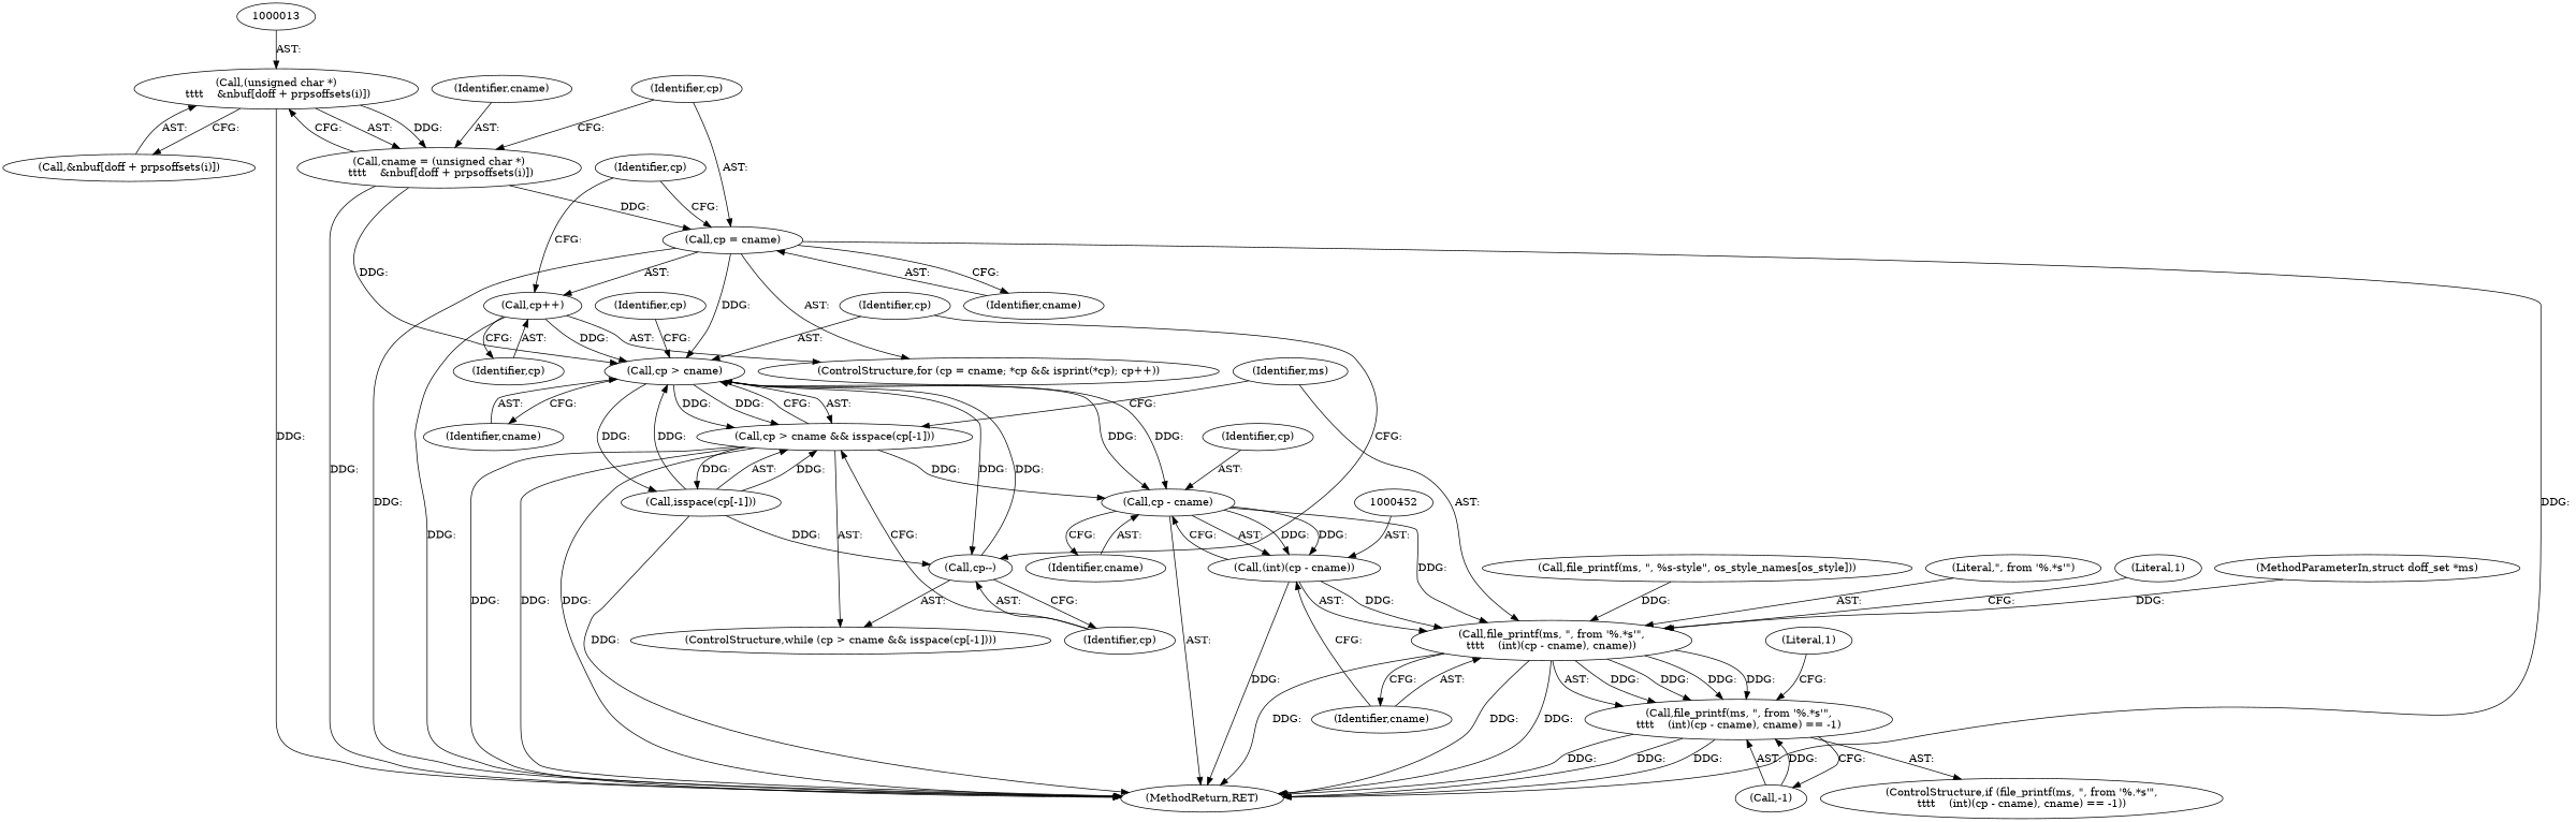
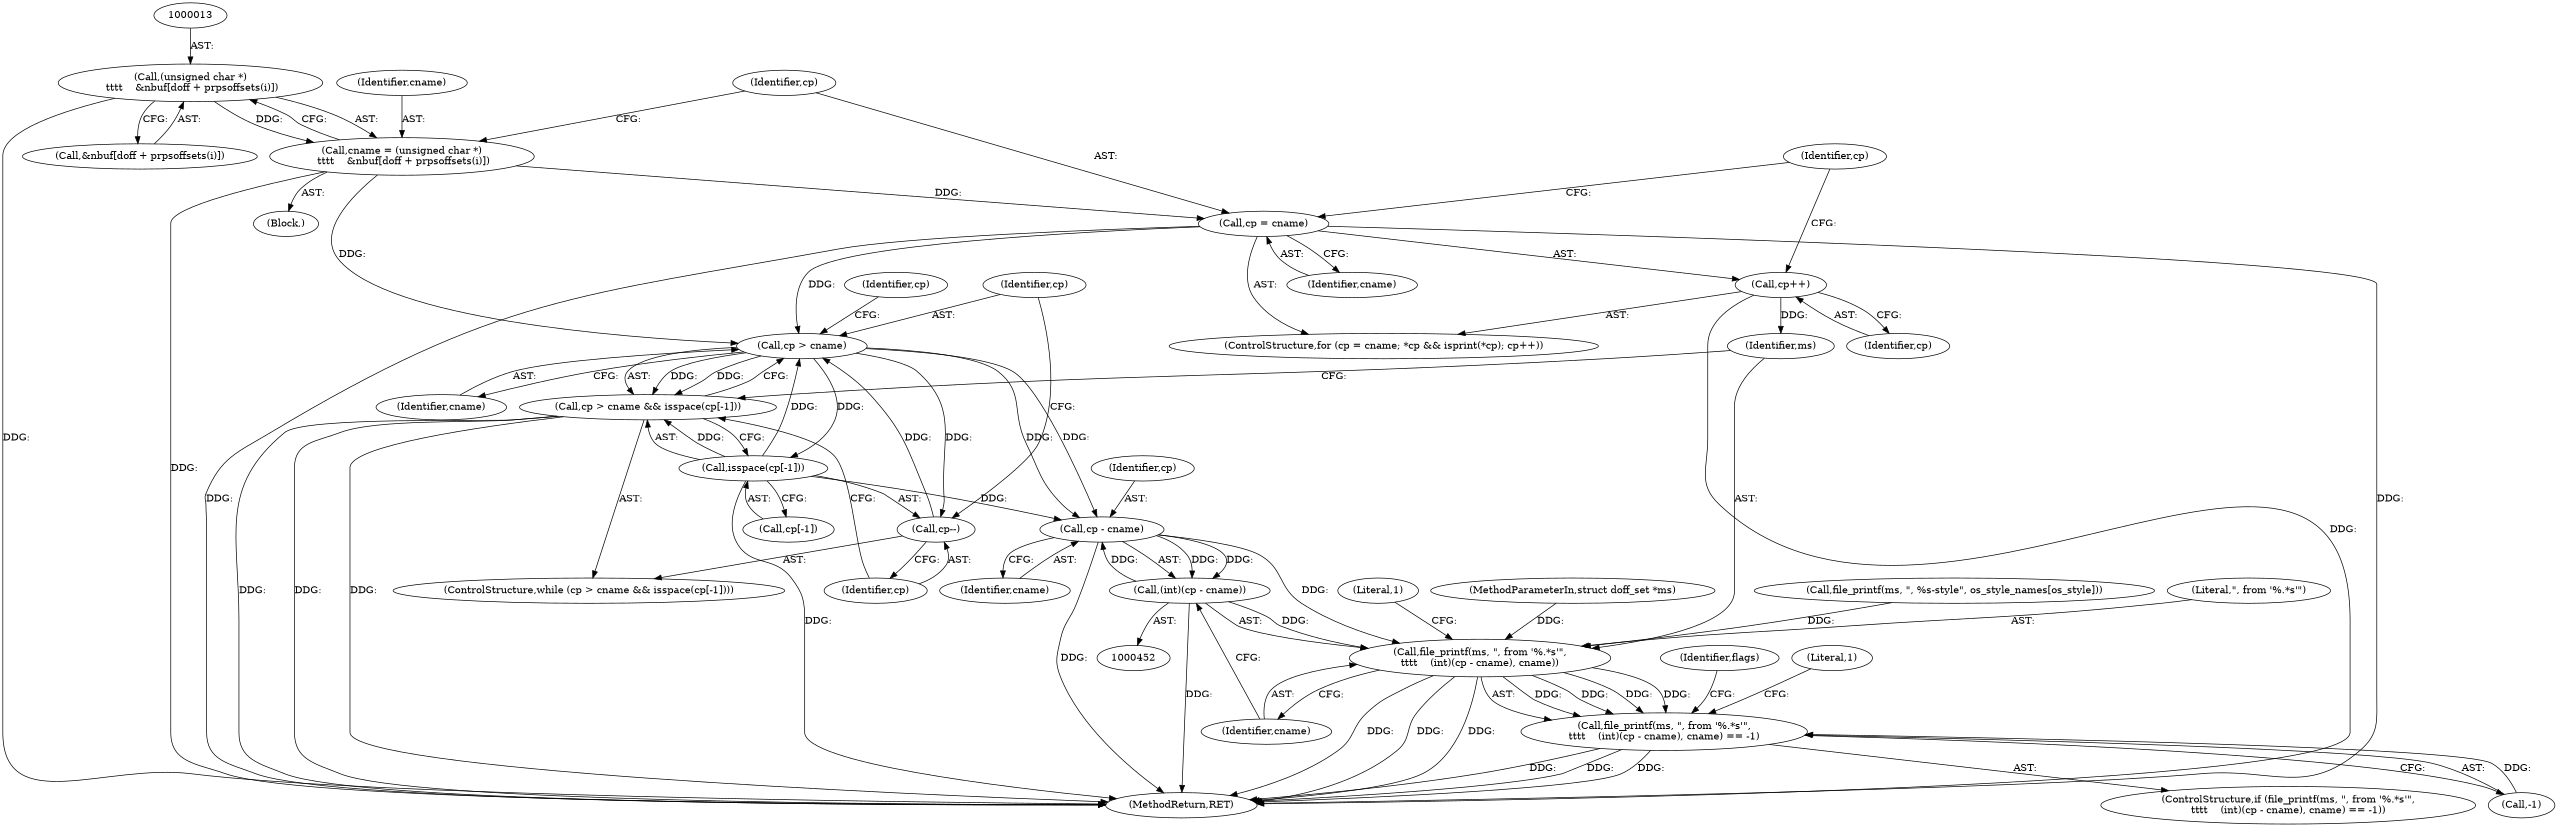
  digraph {
    n1 [label="(Call,(unsigned char *)\n \t\t\t\t    &nbuf[doff + prpsoffsets(i)])"]
    n2 [label="(Call,cname = (unsigned char *)\n \t\t\t\t    &nbuf[doff + prpsoffsets(i)])"]
    n3 [label="(MethodReturn,RET)"]
    n4 [label="(Call,&nbuf[doff + prpsoffsets(i)])"]
    n5 [label="(Call,cp = cname)"]
    n6 [label="(Call,cp > cname)"]
+   n7 [label="(Block,)"]
    n8 [label="(Call,cp++)"]
    n9 [label="(Identifier,cname)"]
    n10 [label="(ControlStructure,for (cp = cname; *cp && isprint(*cp); cp++))"]
    n11 [label="(Call,cp > cname && isspace(cp[-1]))"]
    n12 [label="(Call,isspace(cp[-1]))"]
    n13 [label="(Call,cp--)"]
    n14 [label="(Call,cp - cname)"]
    n15 [label="(Identifier,cname)"]
    n16 [label="(Identifier,cp)"]
    n17 [label="(ControlStructure,while (cp > cname && isspace(cp[-1])))"]
+   n18 [label="(Call,cp[-1])"]
    n19 [label="(Identifier,cp)"]
    n20 [label="(Call,(int)(cp - cname))"]
    n21 [label="(Call,file_printf(ms, \", from '%.*s'\",\n\t\t\t\t    (int)(cp - cname), cname))"]
    n22 [label="(Identifier,cname)"]
    n23 [label="(Call,file_printf(ms, \", from '%.*s'\",\n\t\t\t\t    (int)(cp - cname), cname) == -1)"]
    n24 [label="(Identifier,cname)"]
    n25 [label="(Call,-1)"]
    n26 [label="(ControlStructure,if (file_printf(ms, \", from '%.*s'\",\n\t\t\t\t    (int)(cp - cname), cname) == -1))"]
    n27 [label="(Identifier,cp)"]
    n28 [label="(Identifier,cp)"]
    n29 [label="(Call,file_printf(ms, \", %s-style\", os_style_names[os_style]))"]
    n30 [label="(Identifier,cp)"]
    n31 [label="(Literal,\", from '%.*s'\")"]
    n32 [label="(Literal,1)"]
    n33 [label="(MethodParameterIn,struct doff_set *ms)"]
    n34 [label="(Identifier,cp)"]
    n35 [label="(Identifier,cname)"]
+   n36 [label="(Identifier,flags)"]
    n37 [label="(Identifier,ms)"]
    n38 [label="(Literal,1)"]
    n39 [label="(Identifier,cp)"]
    n40 [label=1000013]
    1000452
    n1 -> n2 [label="AST: "]
    n1 -> n2 [label="DDG: "]
    n1 -> n3 [label="DDG: "]
    n1 -> n4 [label="CFG: "]
    n2 -> n1 [label="CFG: "]
    n2 -> n3 [label="DDG: "]
    n2 -> n5 [label="DDG: "]
    n2 -> n6 [label="DDG: "]
+   n2 -> n7 [label="AST: "]
    n4 -> n1 [label="AST: "]
    n5 -> n3 [label="DDG: "]
    n5 -> n3 [label="DDG: "]
    n5 -> n6 [label="DDG: "]
    n5 -> n8 [label="AST: "]
    n5 -> n9 [label="CFG: "]
    n5 -> n10 [label="AST: "]
    n6 -> n11 [label="AST: "]
    n6 -> n11 [label="DDG: "]
    n6 -> n11 [label="DDG: "]
    n6 -> n12 [label="DDG: "]
    n6 -> n13 [label="DDG: "]
    n6 -> n14 [label="DDG: "]
    n6 -> n14 [label="DDG: "]
    n6 -> n15 [label="CFG: "]
    n8 -> n3 [label="DDG: "]
-   n8 -> n6 [label="DDG: "]
+   n8 -> n37 [label="DDG: "]
    n8 -> n10 [label="AST: "]
    n8 -> n16 [label="CFG: "]
    n9 -> n5 [label="AST: "]
    n11 -> n3 [label="DDG: "]
    n11 -> n3 [label="DDG: "]
    n11 -> n3 [label="DDG: "]
    n11 -> n6 [label="CFG: "]
-   n11 -> n12 [label="DDG: "]
+   n11 -> n12 [label="CFG: "]
    n11 -> n17 [label="AST: "]
    n12 -> n3 [label="DDG: "]
    n12 -> n6 [label="DDG: "]
    n12 -> n11 [label="AST: "]
    n12 -> n11 [label="DDG: "]
-   n12 -> n13 [label="DDG: "]
-   n11 -> n14 [label="DDG: "]
+   n12 -> n13 [label="AST: "]
+   n12 -> n14 [label="DDG: "]
+   n12 -> n18 [label="CFG: "]
    n13 -> n6 [label="DDG: "]
    n13 -> n17 [label="AST: "]
    n13 -> n19 [label="CFG: "]
-   n14 -> n3 [label="AST: "]
+   n14 -> n3 [label="DDG: "]
    n14 -> n20 [label="AST: "]
    n14 -> n20 [label="DDG: "]
    n14 -> n20 [label="DDG: "]
    n14 -> n21 [label="DDG: "]
    n14 -> n22 [label="CFG: "]
    n15 -> n6 [label="AST: "]
    n16 -> n8 [label="AST: "]
+   n18 -> n12 [label="AST: "]
    n19 -> n11 [label="CFG: "]
    n19 -> n13 [label="AST: "]
    n20 -> n3 [label="DDG: "]
-   n20 -> n14 [label="CFG: "]
+   n20 -> n14 [label="DDG: "]
    n20 -> n21 [label="AST: "]
    n20 -> n21 [label="DDG: "]
    n21 -> n3 [label="DDG: "]
    n21 -> n3 [label="DDG: "]
    n21 -> n3 [label="DDG: "]
    n21 -> n23 [label="AST: "]
    n21 -> n23 [label="DDG: "]
    n21 -> n23 [label="DDG: "]
    n21 -> n23 [label="DDG: "]
    n21 -> n23 [label="DDG: "]
    n21 -> n24 [label="CFG: "]
    n22 -> n14 [label="AST: "]
    n23 -> n3 [label="DDG: "]
    n23 -> n3 [label="DDG: "]
    n23 -> n3 [label="DDG: "]
    n23 -> n25 [label="CFG: "]
    n23 -> n26 [label="AST: "]
    n24 -> n20 [label="CFG: "]
    n24 -> n21 [label="AST: "]
    n25 -> n23 [label="AST: "]
    n25 -> n23 [label="DDG: "]
    n27 -> n2 [label="CFG: "]
    n27 -> n5 [label="AST: "]
    n28 -> n14 [label="AST: "]
    n29 -> n21 [label="DDG: "]
    n30 -> n6 [label="AST: "]
    n30 -> n13 [label="CFG: "]
    n31 -> n21 [label="AST: "]
    n32 -> n21 [label="CFG: "]
    n33 -> n21 [label="DDG: "]
    n34 -> n5 [label="CFG: "]
    n34 -> n8 [label="CFG: "]
    n35 -> n2 [label="AST: "]
+   n36 -> n23 [label="CFG: "]
    n37 -> n11 [label="CFG: "]
    n37 -> n21 [label="AST: "]
    n38 -> n23 [label="CFG: "]
    n39 -> n6 [label="CFG: "]
    n40 -> n1 [label="AST: "]
-   1000452 -> n20 [label="AST: "]
+   n20 -> 1000452 [label="AST: "]
  }
